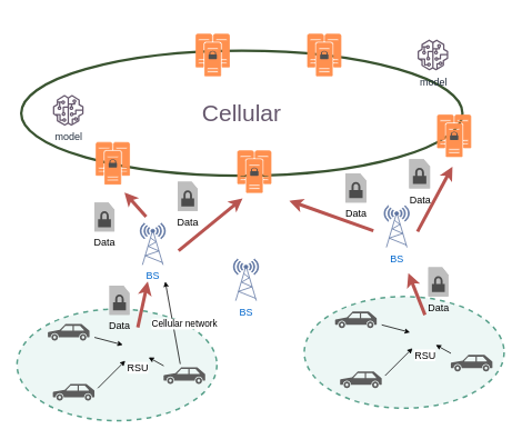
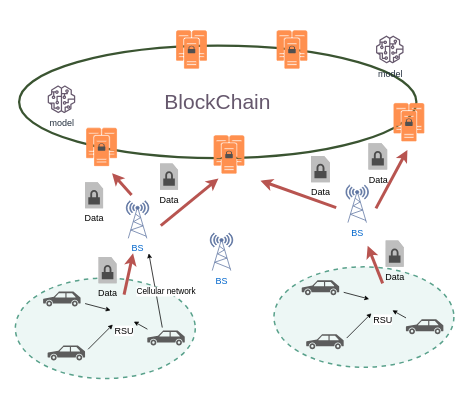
  <mxCell id="0" />
  <mxCell id="1" parent="0" />
- <mxCell id="2" value="&lt;font style=&quot;font-size: 28px&quot; color=&quot;#66586d&quot;&gt;Cellular&lt;/font&gt;" style="ellipse;whiteSpace=wrap;html=1;strokeColor=#3A5431;strokeWidth=3;fontColor=#ffffff;fillColor=none;" vertex="1" parent="1"><mxGeometry x="25" y="60" width="530" height="150" as="geometry" /></mxCell>
+ <mxCell id="2" value="&lt;font style=&quot;font-size: 28px&quot; color=&quot;#66586d&quot;&gt;BlockChain&lt;/font&gt;" style="ellipse;whiteSpace=wrap;html=1;strokeColor=#3A5431;strokeWidth=3;fontColor=#ffffff;fillColor=none;" vertex="1" parent="1"><mxGeometry x="25" y="60" width="530" height="150" as="geometry" /></mxCell>
  <mxCell id="3" value="" style="aspect=fixed;pointerEvents=1;shadow=0;dashed=0;html=1;labelPosition=center;verticalLabelPosition=bottom;verticalAlign=top;align=center;shape=mxgraph.mscae.enterprise.cluster_server;strokeColor=#FF904F;strokeWidth=1;perimeterSpacing=10;sketch=0;fillColor=#FF904F;" vertex="1" parent="1"><mxGeometry x="115" y="170" width="40" height="50" as="geometry" /></mxCell>
  <mxCell id="4" value="" style="aspect=fixed;pointerEvents=1;shadow=0;dashed=0;html=1;labelPosition=center;verticalLabelPosition=bottom;verticalAlign=top;align=center;shape=mxgraph.mscae.enterprise.cluster_server;strokeColor=#FF904F;strokeWidth=1;perimeterSpacing=10;sketch=0;fillColor=#FF904F;" vertex="1" parent="1"><mxGeometry x="235" y="40" width="40" height="50" as="geometry" /></mxCell>
  <mxCell id="5" value="" style="aspect=fixed;pointerEvents=1;shadow=0;dashed=0;html=1;labelPosition=center;verticalLabelPosition=bottom;verticalAlign=top;align=center;shape=mxgraph.mscae.enterprise.cluster_server;strokeColor=#FF904F;strokeWidth=1;perimeterSpacing=10;sketch=0;fillColor=#FF904F;" vertex="1" parent="1"><mxGeometry x="369" y="40" width="40" height="50" as="geometry" /></mxCell>
  <mxCell id="6" value="" style="aspect=fixed;pointerEvents=1;shadow=0;dashed=0;html=1;labelPosition=center;verticalLabelPosition=bottom;verticalAlign=top;align=center;shape=mxgraph.mscae.enterprise.cluster_server;strokeColor=#FF904F;strokeWidth=1;perimeterSpacing=10;sketch=0;fillColor=#FF904F;" vertex="1" parent="1"><mxGeometry x="525" y="137" width="40" height="50" as="geometry" /></mxCell>
  <mxCell id="7" value="" style="pointerEvents=1;shadow=0;dashed=0;html=1;strokeColor=none;fillColor=#505050;labelPosition=center;verticalLabelPosition=bottom;verticalAlign=top;outlineConnect=0;align=center;shape=mxgraph.office.security.lock_protected;sketch=0;" vertex="1" parent="1"><mxGeometry x="250" y="60" width="10" height="10" as="geometry" /></mxCell>
  <mxCell id="8" value="" style="pointerEvents=1;shadow=0;dashed=0;html=1;strokeColor=none;fillColor=#505050;labelPosition=center;verticalLabelPosition=bottom;verticalAlign=top;outlineConnect=0;align=center;shape=mxgraph.office.security.lock_protected;sketch=0;" vertex="1" parent="1"><mxGeometry x="130" y="190" width="10" height="10" as="geometry" /></mxCell>
  <mxCell id="9" value="" style="pointerEvents=1;shadow=0;dashed=0;html=1;strokeColor=none;fillColor=#505050;labelPosition=center;verticalLabelPosition=bottom;verticalAlign=top;outlineConnect=0;align=center;shape=mxgraph.office.security.lock_protected;sketch=0;" vertex="1" parent="1"><mxGeometry x="384" y="60" width="10" height="10" as="geometry" /></mxCell>
  <mxCell id="10" value="" style="pointerEvents=1;shadow=0;dashed=0;html=1;strokeColor=none;fillColor=#505050;labelPosition=center;verticalLabelPosition=bottom;verticalAlign=top;outlineConnect=0;align=center;shape=mxgraph.office.security.lock_protected;sketch=0;" vertex="1" parent="1"><mxGeometry x="540" y="157" width="10" height="10" as="geometry" /></mxCell>
  <mxCell id="11" value="" style="shape=image;html=1;verticalAlign=top;verticalLabelPosition=bottom;labelBackgroundColor=#ffffff;imageAspect=0;aspect=fixed;image=https://cdn3.iconfinder.com/data/icons/linecons-free-vector-icons-pack/32/note-128.png;shadow=0;sketch=0;strokeColor=#B1B7B8;strokeWidth=1;fillColor=#FF904F;gradientColor=none;" vertex="1" parent="1"><mxGeometry x="165" y="160" width="20" height="20" as="geometry" /></mxCell>
  <mxCell id="12" value="" style="shape=image;html=1;verticalAlign=top;verticalLabelPosition=bottom;labelBackgroundColor=#ffffff;imageAspect=0;aspect=fixed;image=https://cdn3.iconfinder.com/data/icons/linecons-free-vector-icons-pack/32/note-128.png;shadow=0;sketch=0;strokeColor=#B1B7B8;strokeWidth=1;fillColor=#FF904F;gradientColor=none;" vertex="1" parent="1"><mxGeometry x="285" y="20" width="20" height="20" as="geometry" /></mxCell>
  <mxCell id="13" value="" style="shape=image;html=1;verticalAlign=top;verticalLabelPosition=bottom;labelBackgroundColor=#ffffff;imageAspect=0;aspect=fixed;image=https://cdn3.iconfinder.com/data/icons/linecons-free-vector-icons-pack/32/note-128.png;shadow=0;sketch=0;strokeColor=#B1B7B8;strokeWidth=1;fillColor=#FF904F;gradientColor=none;" vertex="1" parent="1"><mxGeometry x="419" y="30" width="20" height="20" as="geometry" /></mxCell>
  <mxCell id="14" value="" style="shape=image;html=1;verticalAlign=top;verticalLabelPosition=bottom;labelBackgroundColor=#ffffff;imageAspect=0;aspect=fixed;image=https://cdn3.iconfinder.com/data/icons/linecons-free-vector-icons-pack/32/note-128.png;shadow=0;sketch=0;strokeColor=#B1B7B8;strokeWidth=1;fillColor=#FF904F;gradientColor=none;" vertex="1" parent="1"><mxGeometry x="575" y="127" width="20" height="20" as="geometry" /></mxCell>
  <mxCell id="15" value="BS" style="fontColor=#0066CC;verticalAlign=top;verticalLabelPosition=bottom;labelPosition=center;align=center;html=1;outlineConnect=0;gradientColor=none;gradientDirection=north;strokeWidth=7;shape=mxgraph.networks.radio_tower;shadow=0;sketch=0;strokeColor=#5D74A1;perimeterSpacing=4;fillColor=#5D74A1;" vertex="1" parent="1"><mxGeometry x="168" y="267" width="30" height="50" as="geometry" /></mxCell>
  <mxCell id="16" value="" style="ellipse;whiteSpace=wrap;html=1;shadow=0;sketch=0;strokeWidth=2;gradientColor=none;strokeColor=#59A18B;dashed=1;fillColor=#EDF7F5;" vertex="1" parent="1"><mxGeometry x="20" y="370" width="240" height="134" as="geometry" /></mxCell>
  <mxCell id="17" value="RSU" style="shape=image;html=1;verticalAlign=top;verticalLabelPosition=bottom;labelBackgroundColor=#ffffff;imageAspect=0;aspect=fixed;image=https://cdn4.iconfinder.com/data/icons/internet-networking-and-communication-glyph-24/24/Communication_tower_signal_tower_wifi_antenna_wifi_tower_wireless_antenna-128.png;shadow=0;dashed=1;sketch=0;strokeColor=#000000;strokeWidth=0;fillColor=#5C5C5C;gradientColor=none;" vertex="1" parent="1"><mxGeometry x="150" y="397" width="30" height="30" as="geometry" /></mxCell>
  <mxCell id="18" value="BS" style="fontColor=#0066CC;verticalAlign=top;verticalLabelPosition=bottom;labelPosition=center;align=center;html=1;outlineConnect=0;gradientColor=none;gradientDirection=north;strokeWidth=7;shape=mxgraph.networks.radio_tower;shadow=0;sketch=0;strokeColor=#5D74A1;perimeterSpacing=4;fillColor=#5D74A1;" vertex="1" parent="1"><mxGeometry x="280" y="310" width="30" height="50" as="geometry" /></mxCell>
  <mxCell id="19" value="BS" style="fontColor=#0066CC;verticalAlign=top;verticalLabelPosition=bottom;labelPosition=center;align=center;html=1;outlineConnect=0;gradientColor=none;gradientDirection=north;strokeWidth=7;shape=mxgraph.networks.radio_tower;shadow=0;sketch=0;strokeColor=#5D74A1;perimeterSpacing=4;fillColor=#5D74A1;" vertex="1" parent="1"><mxGeometry x="461" y="246" width="30" height="50" as="geometry" /></mxCell>
  <mxCell id="20" value="" style="shape=mxgraph.signs.transportation.car_3;html=1;pointerEvents=1;verticalLabelPosition=bottom;verticalAlign=top;align=center;fillColor=#5C5C5C;strokeColor=none;" vertex="1" parent="1"><mxGeometry x="63" y="460" width="50" height="20" as="geometry" /></mxCell>
  <mxCell id="21" value="" style="endArrow=classic;html=1;startSize=3;endSize=4;" edge="1" parent="1"><mxGeometry width="50" height="50" relative="1" as="geometry"><mxPoint x="117" y="465" as="sourcePoint" /><mxPoint x="150" y="432" as="targetPoint" /></mxGeometry></mxCell>
  <mxCell id="22" value="" style="shape=mxgraph.signs.transportation.car_3;html=1;pointerEvents=1;verticalLabelPosition=bottom;verticalAlign=top;align=center;fillColor=#5C5C5C;strokeColor=none;" vertex="1" parent="1"><mxGeometry x="196" y="440" width="50" height="20" as="geometry" /></mxCell>
  <mxCell id="23" value="" style="endArrow=classic;html=1;startSize=3;endSize=4;exitX=0.003;exitY=-0.092;exitDx=0;exitDy=0;exitPerimeter=0;" edge="1" parent="1" source="22"><mxGeometry width="50" height="50" relative="1" as="geometry"><mxPoint x="127" y="475" as="sourcePoint" /><mxPoint x="178" y="428" as="targetPoint" /></mxGeometry></mxCell>
  <mxCell id="24" value="" style="shape=mxgraph.signs.transportation.car_3;html=1;pointerEvents=1;verticalLabelPosition=bottom;verticalAlign=top;align=center;fillColor=#5C5C5C;strokeColor=none;" vertex="1" parent="1"><mxGeometry x="57" y="388" width="50" height="20" as="geometry" /></mxCell>
  <mxCell id="25" value="" style="endArrow=classic;html=1;startSize=3;endSize=4;" edge="1" parent="1"><mxGeometry width="50" height="50" relative="1" as="geometry"><mxPoint x="113" y="404" as="sourcePoint" /><mxPoint x="147" y="413" as="targetPoint" /></mxGeometry></mxCell>
  <mxCell id="26" value="" style="endArrow=classic;html=1;startSize=3;endSize=4;strokeWidth=4;fillColor=#f8cecc;strokeColor=#b85450;" edge="1" parent="1"><mxGeometry width="50" height="50" relative="1" as="geometry"><mxPoint x="165" y="392" as="sourcePoint" /><mxPoint x="177" y="337" as="targetPoint" /></mxGeometry></mxCell>
  <mxCell id="27" value="" style="endArrow=classic;html=1;startSize=3;endSize=4;strokeWidth=4;fillColor=#f8cecc;strokeColor=#b85450;" edge="1" parent="1"><mxGeometry width="50" height="50" relative="1" as="geometry"><mxPoint x="175" y="259" as="sourcePoint" /><mxPoint x="149" y="230" as="targetPoint" /></mxGeometry></mxCell>
  <mxCell id="28" value="Data" style="outlineConnect=0;dashed=0;verticalLabelPosition=bottom;verticalAlign=top;align=center;html=1;shape=mxgraph.aws3.encrypted_data;fillColor=#7D7C7C;gradientColor=none;shadow=0;sketch=0;strokeColor=#000000;strokeWidth=0;" vertex="1" parent="1"><mxGeometry x="131" y="342" width="24" height="35" as="geometry" /></mxCell>
  <mxCell id="29" value="Data" style="outlineConnect=0;dashed=0;verticalLabelPosition=bottom;verticalAlign=top;align=center;html=1;shape=mxgraph.aws3.encrypted_data;fillColor=#7D7C7C;gradientColor=none;shadow=0;sketch=0;strokeColor=#000000;strokeWidth=0;" vertex="1" parent="1"><mxGeometry x="113" y="242" width="24" height="35" as="geometry" /></mxCell>
  <mxCell id="30" value="" style="ellipse;whiteSpace=wrap;html=1;shadow=0;sketch=0;strokeWidth=2;gradientColor=none;strokeColor=#59A18B;dashed=1;fillColor=#EDF7F5;" vertex="1" parent="1"><mxGeometry x="365" y="355" width="240" height="134" as="geometry" /></mxCell>
  <mxCell id="31" value="RSU" style="shape=image;html=1;verticalAlign=top;verticalLabelPosition=bottom;labelBackgroundColor=#ffffff;imageAspect=0;aspect=fixed;image=https://cdn4.iconfinder.com/data/icons/internet-networking-and-communication-glyph-24/24/Communication_tower_signal_tower_wifi_antenna_wifi_tower_wireless_antenna-128.png;shadow=0;dashed=1;sketch=0;strokeColor=#000000;strokeWidth=0;fillColor=#5C5C5C;gradientColor=none;" vertex="1" parent="1"><mxGeometry x="495" y="382" width="30" height="30" as="geometry" /></mxCell>
  <mxCell id="32" value="" style="shape=mxgraph.signs.transportation.car_3;html=1;pointerEvents=1;verticalLabelPosition=bottom;verticalAlign=top;align=center;fillColor=#5C5C5C;strokeColor=none;" vertex="1" parent="1"><mxGeometry x="408" y="445" width="50" height="20" as="geometry" /></mxCell>
  <mxCell id="33" value="" style="endArrow=classic;html=1;startSize=3;endSize=4;" edge="1" parent="1"><mxGeometry width="50" height="50" relative="1" as="geometry"><mxPoint x="462" y="450" as="sourcePoint" /><mxPoint x="495" y="417" as="targetPoint" /></mxGeometry></mxCell>
  <mxCell id="34" value="" style="shape=mxgraph.signs.transportation.car_3;html=1;pointerEvents=1;verticalLabelPosition=bottom;verticalAlign=top;align=center;fillColor=#5C5C5C;strokeColor=none;" vertex="1" parent="1"><mxGeometry x="541" y="425" width="50" height="20" as="geometry" /></mxCell>
  <mxCell id="35" value="" style="endArrow=classic;html=1;startSize=3;endSize=4;exitX=0.003;exitY=-0.092;exitDx=0;exitDy=0;exitPerimeter=0;" edge="1" parent="1" source="34"><mxGeometry width="50" height="50" relative="1" as="geometry"><mxPoint x="472" y="460" as="sourcePoint" /><mxPoint x="523" y="413" as="targetPoint" /></mxGeometry></mxCell>
  <mxCell id="36" value="" style="shape=mxgraph.signs.transportation.car_3;html=1;pointerEvents=1;verticalLabelPosition=bottom;verticalAlign=top;align=center;fillColor=#5C5C5C;strokeColor=none;" vertex="1" parent="1"><mxGeometry x="402" y="373" width="50" height="20" as="geometry" /></mxCell>
  <mxCell id="37" value="" style="endArrow=classic;html=1;startSize=3;endSize=4;" edge="1" parent="1"><mxGeometry width="50" height="50" relative="1" as="geometry"><mxPoint x="458" y="389" as="sourcePoint" /><mxPoint x="492" y="398" as="targetPoint" /></mxGeometry></mxCell>
  <mxCell id="38" value="" style="endArrow=classic;html=1;startSize=3;endSize=4;strokeWidth=4;fillColor=#f8cecc;strokeColor=#b85450;" edge="1" parent="1"><mxGeometry width="50" height="50" relative="1" as="geometry"><mxPoint x="510" y="377" as="sourcePoint" /><mxPoint x="490" y="327" as="targetPoint" /></mxGeometry></mxCell>
  <mxCell id="39" value="Data" style="outlineConnect=0;dashed=0;verticalLabelPosition=bottom;verticalAlign=top;align=center;html=1;shape=mxgraph.aws3.encrypted_data;fillColor=#7D7C7C;gradientColor=none;shadow=0;sketch=0;strokeColor=#000000;strokeWidth=0;" vertex="1" parent="1"><mxGeometry x="514" y="320" width="24" height="35" as="geometry" /></mxCell>
  <mxCell id="40" value="" style="aspect=fixed;pointerEvents=1;shadow=0;dashed=0;html=1;labelPosition=center;verticalLabelPosition=bottom;verticalAlign=top;align=center;shape=mxgraph.mscae.enterprise.cluster_server;strokeColor=#FF904F;strokeWidth=1;perimeterSpacing=10;sketch=0;fillColor=#FF904F;" vertex="1" parent="1"><mxGeometry x="285" y="180" width="40" height="50" as="geometry" /></mxCell>
  <mxCell id="41" value="" style="pointerEvents=1;shadow=0;dashed=0;html=1;strokeColor=none;fillColor=#505050;labelPosition=center;verticalLabelPosition=bottom;verticalAlign=top;outlineConnect=0;align=center;shape=mxgraph.office.security.lock_protected;sketch=0;" vertex="1" parent="1"><mxGeometry x="300" y="200" width="10" height="10" as="geometry" /></mxCell>
  <mxCell id="42" value="" style="shape=image;html=1;verticalAlign=top;verticalLabelPosition=bottom;labelBackgroundColor=#ffffff;imageAspect=0;aspect=fixed;image=https://cdn3.iconfinder.com/data/icons/linecons-free-vector-icons-pack/32/note-128.png;shadow=0;sketch=0;strokeColor=#B1B7B8;strokeWidth=1;fillColor=#FF904F;gradientColor=none;" vertex="1" parent="1"><mxGeometry x="335" y="170" width="20" height="20" as="geometry" /></mxCell>
  <mxCell id="43" value="" style="endArrow=classic;html=1;startSize=3;endSize=4;strokeWidth=4;fillColor=#f8cecc;strokeColor=#b85450;" edge="1" parent="1"><mxGeometry width="50" height="50" relative="1" as="geometry"><mxPoint x="214" y="300" as="sourcePoint" /><mxPoint x="291" y="237" as="targetPoint" /></mxGeometry></mxCell>
  <mxCell id="44" value="Data" style="outlineConnect=0;dashed=0;verticalLabelPosition=bottom;verticalAlign=top;align=center;html=1;shape=mxgraph.aws3.encrypted_data;fillColor=#7D7C7C;gradientColor=none;shadow=0;sketch=0;strokeColor=#000000;strokeWidth=0;" vertex="1" parent="1"><mxGeometry x="213" y="217" width="24" height="35" as="geometry" /></mxCell>
  <mxCell id="45" value="" style="endArrow=classic;html=1;startSize=3;endSize=4;strokeWidth=4;fillColor=#f8cecc;strokeColor=#b85450;" edge="1" parent="1"><mxGeometry width="50" height="50" relative="1" as="geometry"><mxPoint x="501" y="277" as="sourcePoint" /><mxPoint x="543" y="199" as="targetPoint" /></mxGeometry></mxCell>
  <mxCell id="46" value="Data" style="outlineConnect=0;dashed=0;verticalLabelPosition=bottom;verticalAlign=top;align=center;html=1;shape=mxgraph.aws3.encrypted_data;fillColor=#7D7C7C;gradientColor=none;shadow=0;sketch=0;strokeColor=#000000;strokeWidth=0;" vertex="1" parent="1"><mxGeometry x="491" y="190" width="25" height="35" as="geometry" /></mxCell>
  <mxCell id="47" value="" style="endArrow=classic;html=1;startSize=3;endSize=4;strokeWidth=4;fillColor=#f8cecc;strokeColor=#b85450;" edge="1" parent="1"><mxGeometry width="50" height="50" relative="1" as="geometry"><mxPoint x="448" y="276" as="sourcePoint" /><mxPoint x="347" y="240" as="targetPoint" /></mxGeometry></mxCell>
  <mxCell id="48" value="Data" style="outlineConnect=0;dashed=0;verticalLabelPosition=bottom;verticalAlign=top;align=center;html=1;shape=mxgraph.aws3.encrypted_data;fillColor=#7D7C7C;gradientColor=none;shadow=0;sketch=0;strokeColor=#000000;strokeWidth=0;" vertex="1" parent="1"><mxGeometry x="414.5" y="207" width="25" height="35" as="geometry" /></mxCell>
  <mxCell id="49" value="model" style="outlineConnect=0;fontColor=#232F3E;gradientColor=none;strokeColor=none;dashed=0;verticalLabelPosition=bottom;verticalAlign=top;align=center;html=1;fontSize=12;fontStyle=0;aspect=fixed;pointerEvents=1;shape=mxgraph.aws4.sagemaker_model;shadow=0;sketch=0;fillColor=#66586D;" vertex="1" parent="1"><mxGeometry x="501" y="46.5" width="37" height="37" as="geometry" /></mxCell>
  <mxCell id="50" value="model" style="outlineConnect=0;fontColor=#232F3E;gradientColor=none;strokeColor=none;dashed=0;verticalLabelPosition=bottom;verticalAlign=top;align=center;html=1;fontSize=12;fontStyle=0;aspect=fixed;pointerEvents=1;shape=mxgraph.aws4.sagemaker_model;shadow=0;sketch=0;fillColor=#66586D;" vertex="1" parent="1"><mxGeometry x="63" y="113" width="37" height="37" as="geometry" /></mxCell>
  <mxCell id="51" value="" style="endArrow=classic;html=1;startSize=3;endSize=4;" edge="1" parent="1"><mxGeometry width="50" height="50" relative="1" as="geometry"><mxPoint x="216" y="436" as="sourcePoint" /><mxPoint x="198" y="337" as="targetPoint" /></mxGeometry></mxCell>
  <mxCell id="52" value="&lt;span style=&quot;font-size: 11px&quot;&gt;Cellular network&lt;/span&gt;" style="edgeLabel;html=1;align=center;verticalAlign=middle;resizable=0;points=[];" vertex="1" connectable="0" parent="51"><mxGeometry x="-0.331" y="1" relative="1" as="geometry"><mxPoint x="12" y="-15" as="offset" /></mxGeometry></mxCell>
